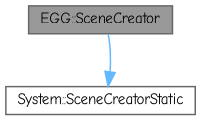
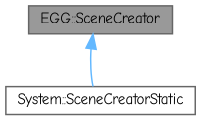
  digraph {
    fontname="Comic Neue"
    node [color=gray40 fontname="Comic Neue" fontsize=10 shape=box style=filled]
    n1 [fillcolor=grey60 fontcolor=black height=0.2 label="EGG::SceneCreator" width=0.4]
    n2 [fillcolor=white height=0.2 label="System::SceneCreatorStatic" width=0.4]
-   n2 -> n1 [color=steelblue1 dir=back fontname="Comic Neue" fontsize=10 labelfontname=FreeMono labelfontsize=10 style=solid]
+   n1 -> n2 [color=steelblue1 dir=back fontname="Comic Neue" fontsize=10 labelfontname=FreeMono labelfontsize=10 style=solid]
  }
